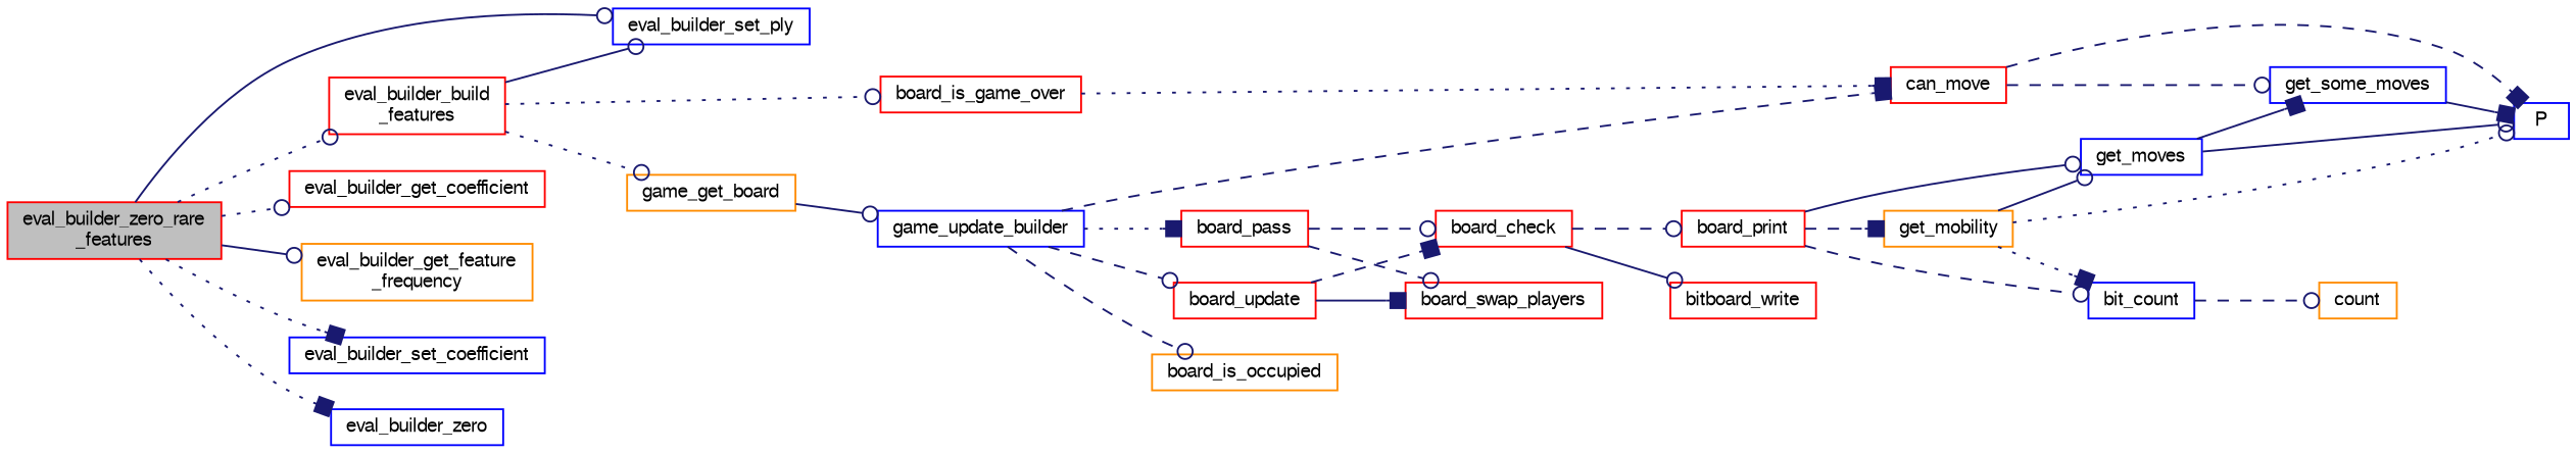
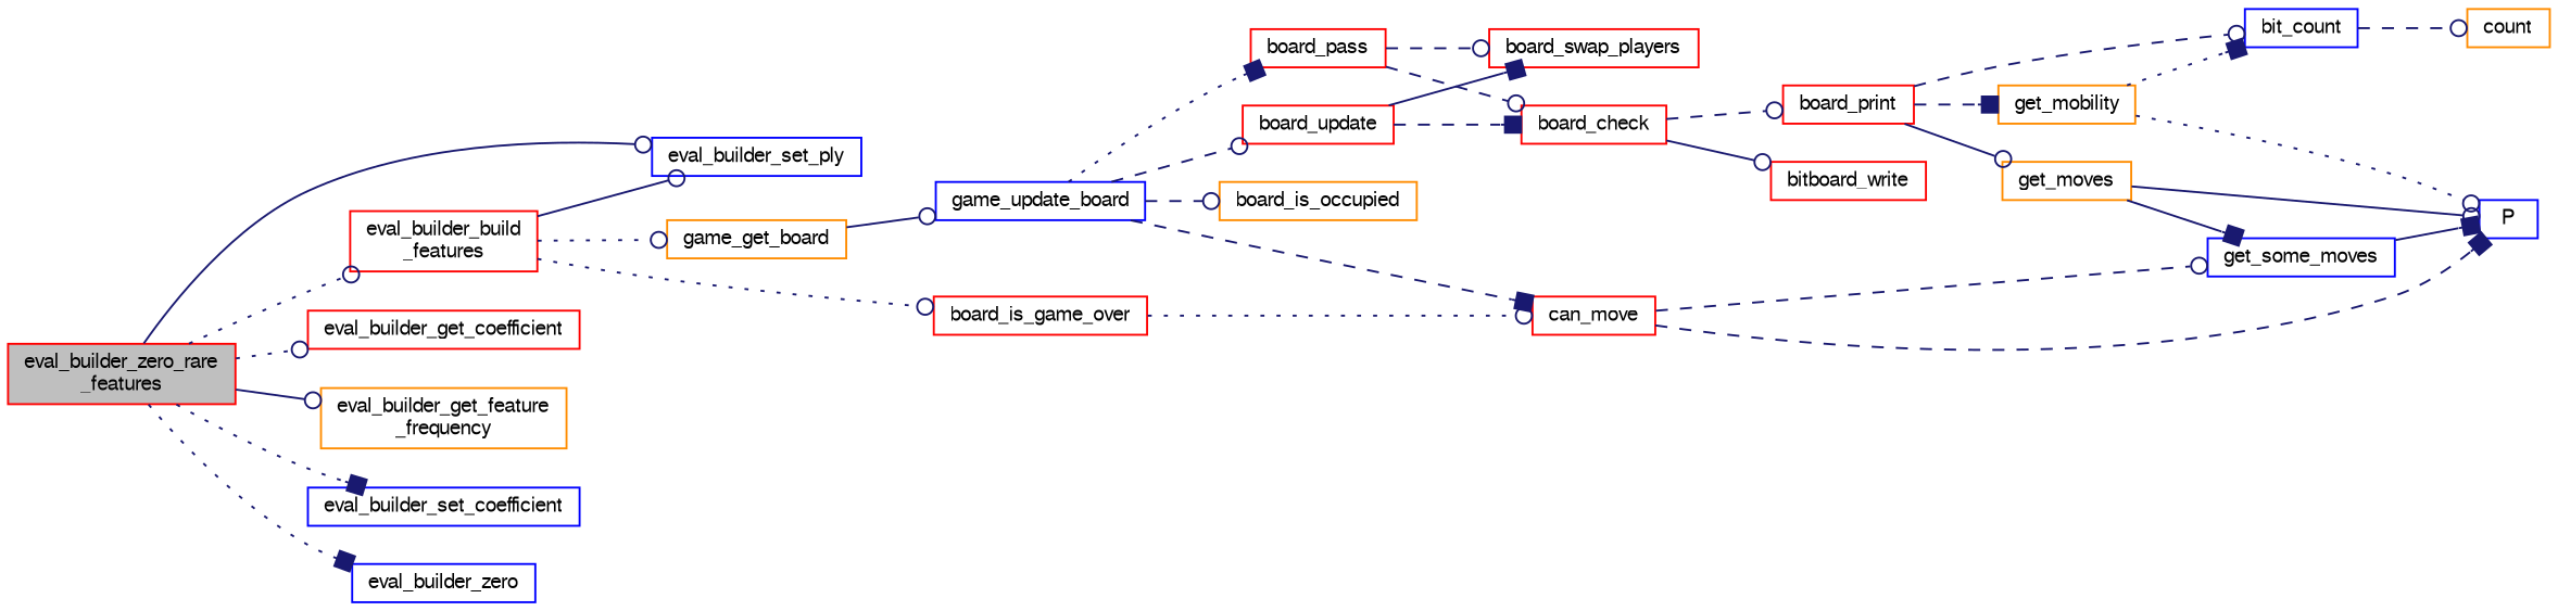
  digraph {
    rankdir=LR
    node [color=red fontname=FreeSans fontsize=10 shape=record]
    edge [arrowhead=odot color=midnightblue fontname=FreeSans fontsize=10 labelfontname=FreeSans labelfontsize=10 style=dashed]
    n1 [fillcolor=grey75 fontcolor=black height=0.2 label="eval_builder_zero_rare\l_features" style=filled width=0.4]
    n2 [height=0.2 label="eval_builder_build\l_features" width=0.4]
    n3 [color=blue height=0.2 label=eval_builder_set_ply width=0.4]
    n4 [height=0.2 label=eval_builder_get_coefficient width=0.4]
    n5 [color=darkorange height=0.2 label="eval_builder_get_feature\l_frequency" width=0.4]
    n6 [color=blue height=0.2 label=eval_builder_set_coefficient width=0.4]
    n7 [color=blue height=0.2 label=eval_builder_zero width=0.4]
    n8 [height=0.2 label=board_is_game_over width=0.4]
    n9 [color=darkorange height=0.2 label=game_get_board width=0.4]
    n10 [height=0.2 label=can_move width=0.4]
-   n11 [color=blue height=0.2 label=game_update_builder width=0.4]
+   n11 [color=blue height=0.2 label=game_update_board width=0.4]
    n12 [color=blue height=0.2 label=get_some_moves width=0.4]
    n13 [color=blue height=0.2 label=P width=0.4]
    n14 [color=darkorange height=0.2 label=board_is_occupied width=0.4]
    n15 [height=0.2 label=board_pass width=0.4]
    n16 [height=0.2 label=board_update width=0.4]
    n17 [height=0.2 label=board_check width=0.4]
    n18 [height=0.2 label=board_swap_players width=0.4]
    n19 [height=0.2 label=bitboard_write width=0.4]
    n20 [height=0.2 label=board_print width=0.4]
    n21 [color=blue height=0.2 label=bit_count width=0.4]
    n22 [color=darkorange height=0.2 label=get_mobility width=0.4]
-   n23 [color=blue height=0.2 label=get_moves width=0.4]
+   n23 [color=darkorange height=0.2 label=get_moves width=0.4]
    n24 [color=darkorange height=0.2 label=count width=0.4]
    n1 -> n2 [style=dotted]
    n1 -> n3 [style=solid]
    n1 -> n4 [style=dotted]
    n1 -> n5 [style=solid]
    n1 -> n6 [arrowhead=box style=dotted]
    n1 -> n7 [arrowhead=box style=dotted]
    n2 -> n3 [style=solid]
    n2 -> n8 [style=dotted]
    n2 -> n9 [style=dotted]
-   n8 -> n10 [arrowhead=box style=dotted]
+   n8 -> n10 [style=dotted]
    n9 -> n11 [style=solid]
    n10 -> n12
    n10 -> n13 [arrowhead=box]
    n11 -> n10 [arrowhead=box]
    n11 -> n14
    n11 -> n15 [arrowhead=box style=dotted]
    n11 -> n16
    n12 -> n13 [arrowhead=box style=solid]
    n15 -> n17
    n15 -> n18
    n16 -> n17 [arrowhead=box]
    n16 -> n18 [arrowhead=box style=solid]
    n17 -> n19 [style=solid]
    n17 -> n20
    n20 -> n21
    n20 -> n22 [arrowhead=box]
    n20 -> n23 [style=solid]
    n21 -> n24
    n22 -> n13 [style=dotted]
    n22 -> n21 [arrowhead=box style=dotted]
-   n22 -> n23 [style=solid]
    n23 -> n12 [arrowhead=box style=solid]
    n23 -> n13 [style=solid]
  }
